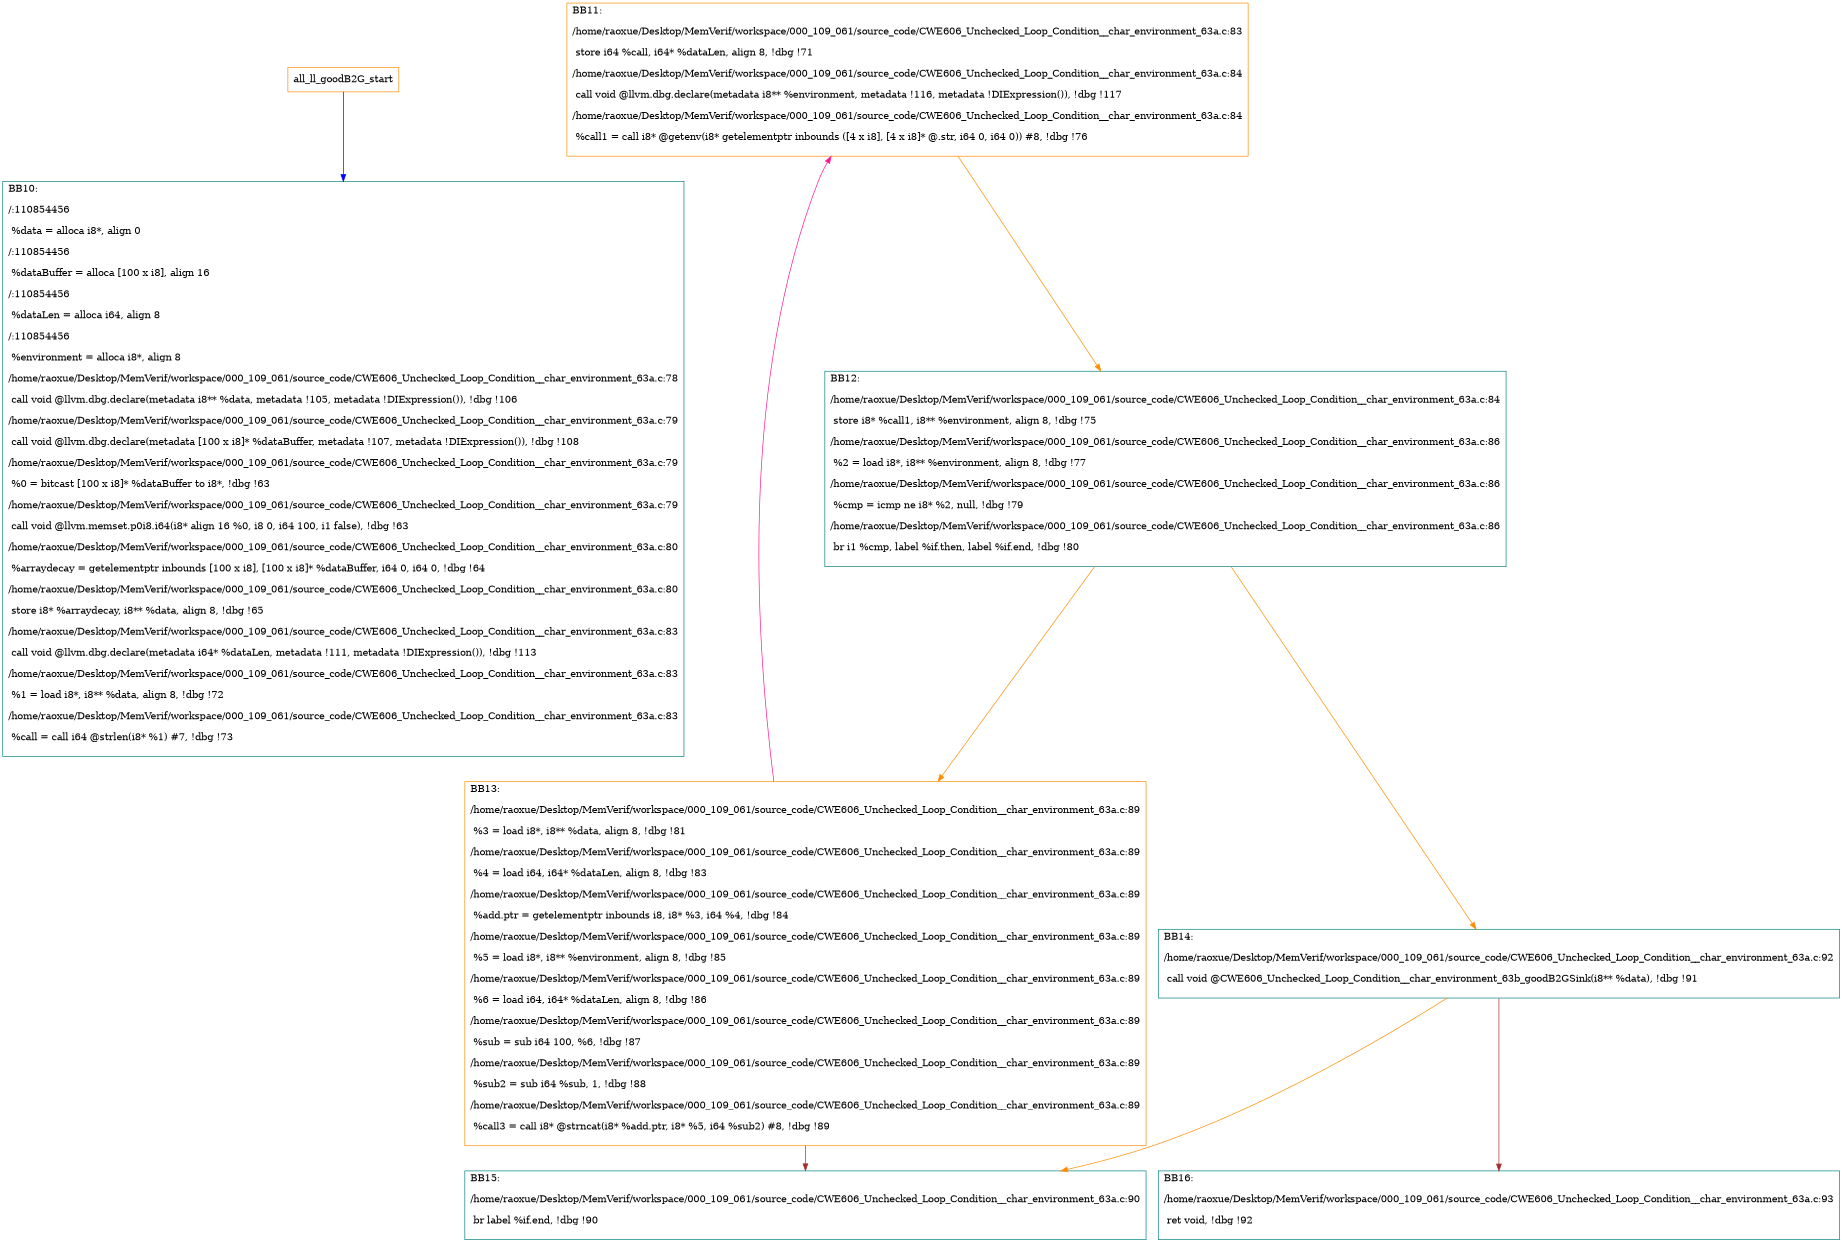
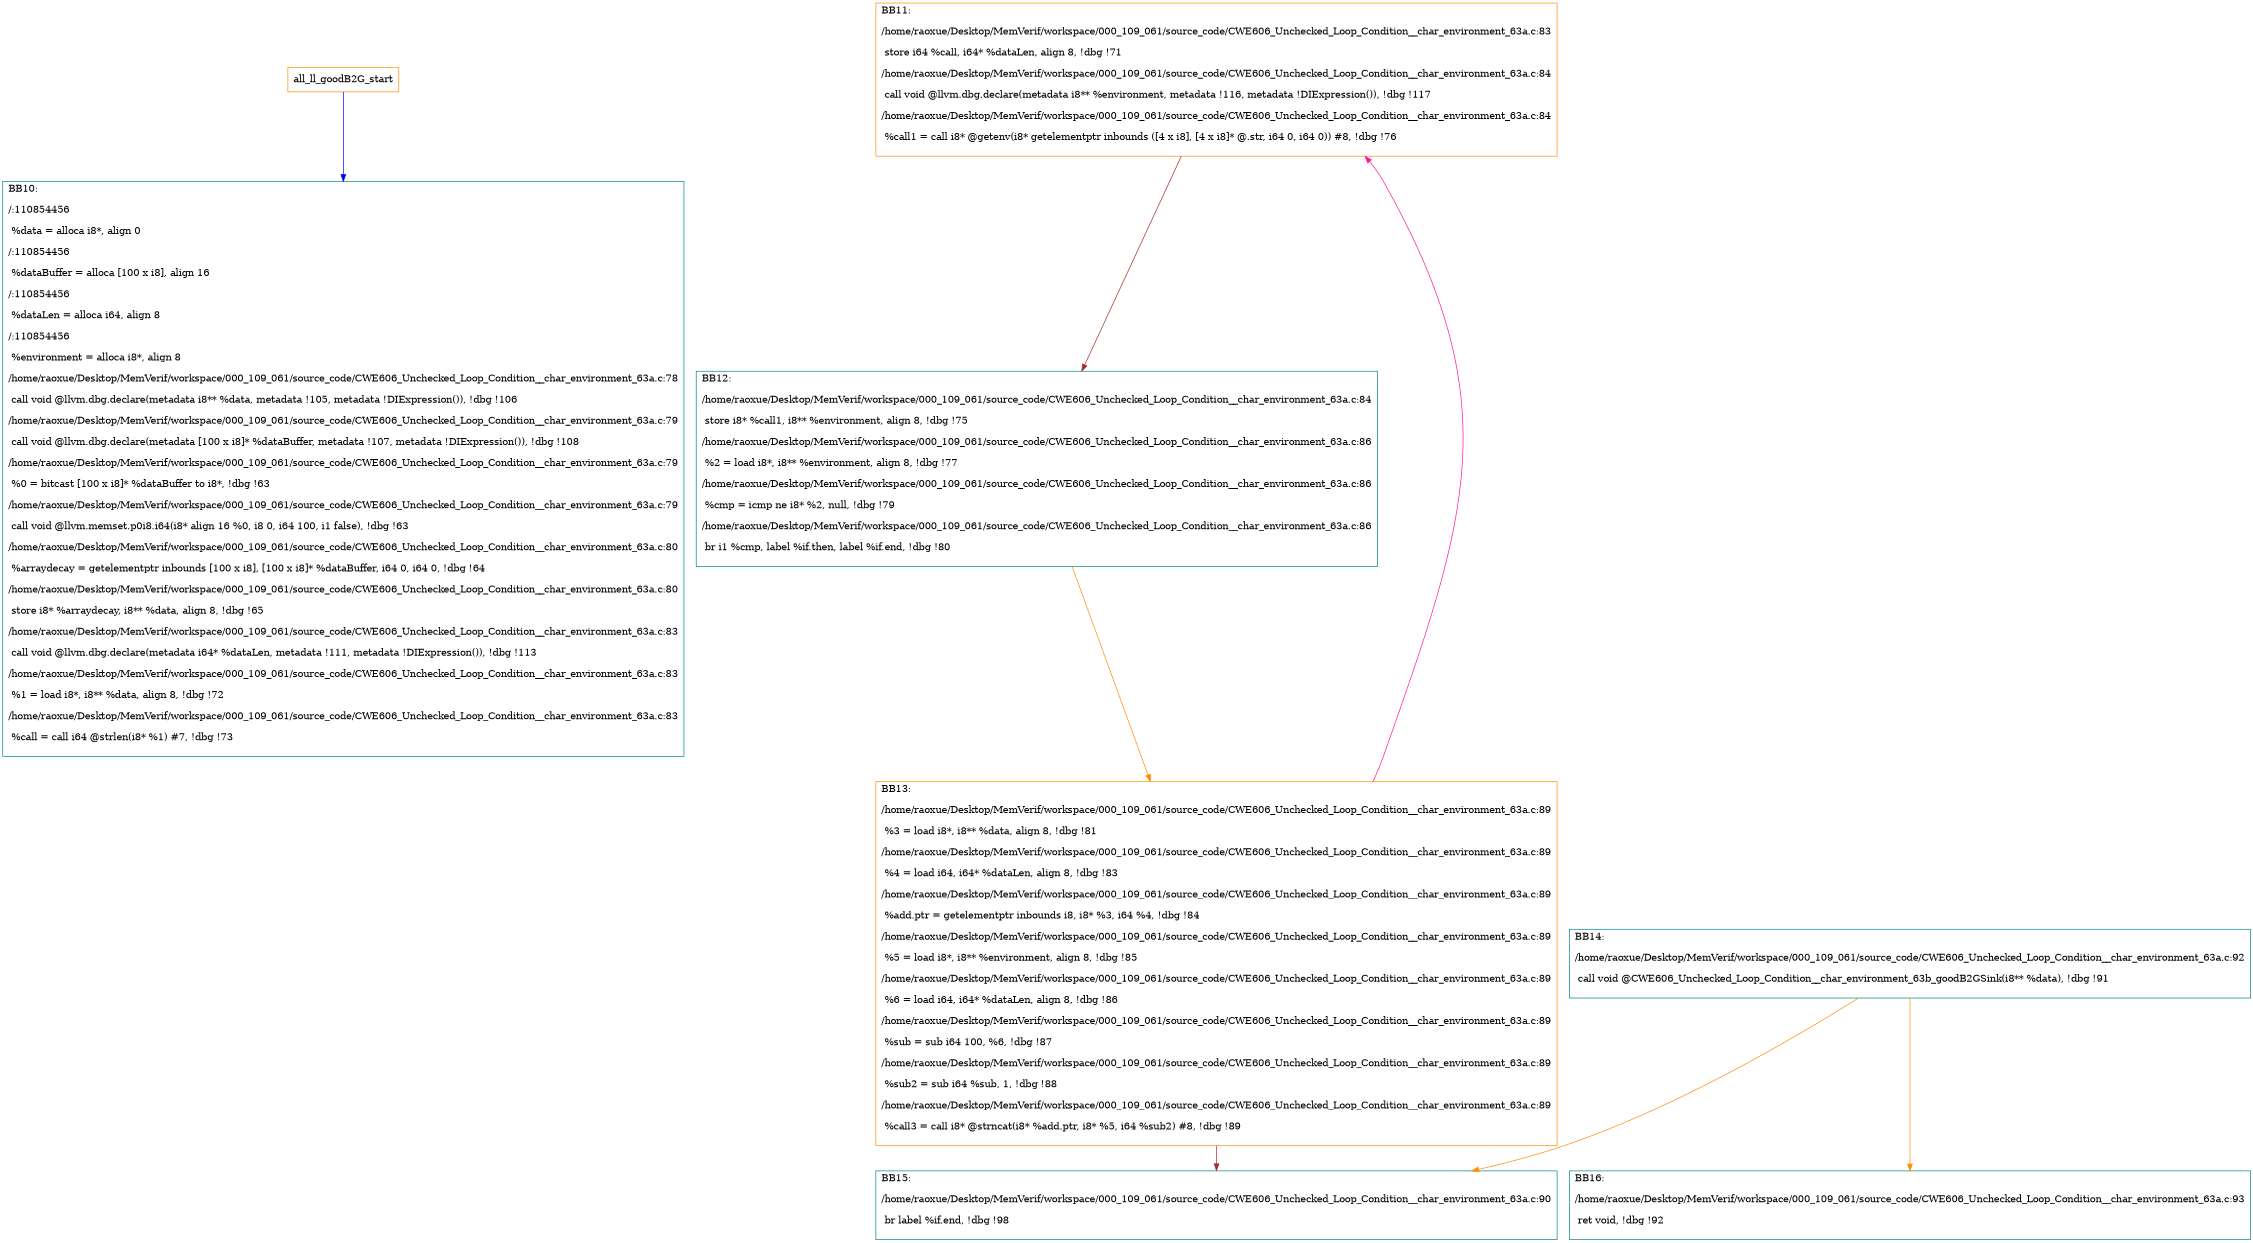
  digraph {
    node [color=teal shape=record]
    edge [color=brown]
    n1 [color=darkorange label="{all_ll_goodB2G_start}"]
    n2 [label="{BB10:\l\l/:110854456\l\n  %data = alloca i8*, align 0\l\n/:110854456\l\n  %dataBuffer = alloca [100 x i8], align 16\l\n/:110854456\l\n  %dataLen = alloca i64, align 8\l\n/:110854456\l\n  %environment = alloca i8*, align 8\l\n/home/raoxue/Desktop/MemVerif/workspace/000_109_061/source_code/CWE606_Unchecked_Loop_Condition__char_environment_63a.c:78\l\n  call void @llvm.dbg.declare(metadata i8** %data, metadata !105, metadata !DIExpression()), !dbg !106\l\n/home/raoxue/Desktop/MemVerif/workspace/000_109_061/source_code/CWE606_Unchecked_Loop_Condition__char_environment_63a.c:79\l\n  call void @llvm.dbg.declare(metadata [100 x i8]* %dataBuffer, metadata !107, metadata !DIExpression()), !dbg !108\l\n/home/raoxue/Desktop/MemVerif/workspace/000_109_061/source_code/CWE606_Unchecked_Loop_Condition__char_environment_63a.c:79\l\n  %0 = bitcast [100 x i8]* %dataBuffer to i8*, !dbg !63\l\n/home/raoxue/Desktop/MemVerif/workspace/000_109_061/source_code/CWE606_Unchecked_Loop_Condition__char_environment_63a.c:79\l\n  call void @llvm.memset.p0i8.i64(i8* align 16 %0, i8 0, i64 100, i1 false), !dbg !63\l\n/home/raoxue/Desktop/MemVerif/workspace/000_109_061/source_code/CWE606_Unchecked_Loop_Condition__char_environment_63a.c:80\l\n  %arraydecay = getelementptr inbounds [100 x i8], [100 x i8]* %dataBuffer, i64 0, i64 0, !dbg !64\l\n/home/raoxue/Desktop/MemVerif/workspace/000_109_061/source_code/CWE606_Unchecked_Loop_Condition__char_environment_63a.c:80\l\n  store i8* %arraydecay, i8** %data, align 8, !dbg !65\l\n/home/raoxue/Desktop/MemVerif/workspace/000_109_061/source_code/CWE606_Unchecked_Loop_Condition__char_environment_63a.c:83\l\n  call void @llvm.dbg.declare(metadata i64* %dataLen, metadata !111, metadata !DIExpression()), !dbg !113\l\n/home/raoxue/Desktop/MemVerif/workspace/000_109_061/source_code/CWE606_Unchecked_Loop_Condition__char_environment_63a.c:83\l\n  %1 = load i8*, i8** %data, align 8, !dbg !72\l\n/home/raoxue/Desktop/MemVerif/workspace/000_109_061/source_code/CWE606_Unchecked_Loop_Condition__char_environment_63a.c:83\l\n  %call = call i64 @strlen(i8* %1) #7, !dbg !73\l\n}"]
    n3 [color=darkorange label="{BB11:\l\l/home/raoxue/Desktop/MemVerif/workspace/000_109_061/source_code/CWE606_Unchecked_Loop_Condition__char_environment_63a.c:83\l\n  store i64 %call, i64* %dataLen, align 8, !dbg !71\l\n/home/raoxue/Desktop/MemVerif/workspace/000_109_061/source_code/CWE606_Unchecked_Loop_Condition__char_environment_63a.c:84\l\n  call void @llvm.dbg.declare(metadata i8** %environment, metadata !116, metadata !DIExpression()), !dbg !117\l\n/home/raoxue/Desktop/MemVerif/workspace/000_109_061/source_code/CWE606_Unchecked_Loop_Condition__char_environment_63a.c:84\l\n  %call1 = call i8* @getenv(i8* getelementptr inbounds ([4 x i8], [4 x i8]* @.str, i64 0, i64 0)) #8, !dbg !76\l\n}"]
    n4 [label="{BB12:\l\l/home/raoxue/Desktop/MemVerif/workspace/000_109_061/source_code/CWE606_Unchecked_Loop_Condition__char_environment_63a.c:84\l\n  store i8* %call1, i8** %environment, align 8, !dbg !75\l\n/home/raoxue/Desktop/MemVerif/workspace/000_109_061/source_code/CWE606_Unchecked_Loop_Condition__char_environment_63a.c:86\l\n  %2 = load i8*, i8** %environment, align 8, !dbg !77\l\n/home/raoxue/Desktop/MemVerif/workspace/000_109_061/source_code/CWE606_Unchecked_Loop_Condition__char_environment_63a.c:86\l\n  %cmp = icmp ne i8* %2, null, !dbg !79\l\n/home/raoxue/Desktop/MemVerif/workspace/000_109_061/source_code/CWE606_Unchecked_Loop_Condition__char_environment_63a.c:86\l\n  br i1 %cmp, label %if.then, label %if.end, !dbg !80\l\n}"]
    n5 [color=darkorange label="{BB13:\l\l/home/raoxue/Desktop/MemVerif/workspace/000_109_061/source_code/CWE606_Unchecked_Loop_Condition__char_environment_63a.c:89\l\n  %3 = load i8*, i8** %data, align 8, !dbg !81\l\n/home/raoxue/Desktop/MemVerif/workspace/000_109_061/source_code/CWE606_Unchecked_Loop_Condition__char_environment_63a.c:89\l\n  %4 = load i64, i64* %dataLen, align 8, !dbg !83\l\n/home/raoxue/Desktop/MemVerif/workspace/000_109_061/source_code/CWE606_Unchecked_Loop_Condition__char_environment_63a.c:89\l\n  %add.ptr = getelementptr inbounds i8, i8* %3, i64 %4, !dbg !84\l\n/home/raoxue/Desktop/MemVerif/workspace/000_109_061/source_code/CWE606_Unchecked_Loop_Condition__char_environment_63a.c:89\l\n  %5 = load i8*, i8** %environment, align 8, !dbg !85\l\n/home/raoxue/Desktop/MemVerif/workspace/000_109_061/source_code/CWE606_Unchecked_Loop_Condition__char_environment_63a.c:89\l\n  %6 = load i64, i64* %dataLen, align 8, !dbg !86\l\n/home/raoxue/Desktop/MemVerif/workspace/000_109_061/source_code/CWE606_Unchecked_Loop_Condition__char_environment_63a.c:89\l\n  %sub = sub i64 100, %6, !dbg !87\l\n/home/raoxue/Desktop/MemVerif/workspace/000_109_061/source_code/CWE606_Unchecked_Loop_Condition__char_environment_63a.c:89\l\n  %sub2 = sub i64 %sub, 1, !dbg !88\l\n/home/raoxue/Desktop/MemVerif/workspace/000_109_061/source_code/CWE606_Unchecked_Loop_Condition__char_environment_63a.c:89\l\n  %call3 = call i8* @strncat(i8* %add.ptr, i8* %5, i64 %sub2) #8, !dbg !89\l\n}"]
    n6 [label="{BB14:\l\l/home/raoxue/Desktop/MemVerif/workspace/000_109_061/source_code/CWE606_Unchecked_Loop_Condition__char_environment_63a.c:92\l\n  call void @CWE606_Unchecked_Loop_Condition__char_environment_63b_goodB2GSink(i8** %data), !dbg !91\l\n}"]
-   n7 [label="{BB15:\l\l/home/raoxue/Desktop/MemVerif/workspace/000_109_061/source_code/CWE606_Unchecked_Loop_Condition__char_environment_63a.c:90\l\n  br label %if.end, !dbg !90\l\n}"]
+   n7 [label="{BB15:\l\l/home/raoxue/Desktop/MemVerif/workspace/000_109_061/source_code/CWE606_Unchecked_Loop_Condition__char_environment_63a.c:90\l\n  br label %if.end, !dbg !98\l\n}"]
    n8 [label="{BB16:\l\l/home/raoxue/Desktop/MemVerif/workspace/000_109_061/source_code/CWE606_Unchecked_Loop_Condition__char_environment_63a.c:93\l\n  ret void, !dbg !92\l\n}"]
    n1 -> n2 [color=blue]
-   n3 -> n4 [color=darkorange]
+   n3 -> n4
    n4 -> n5 [color=darkorange]
-   n4 -> n6 [color=darkorange]
    n5 -> n3 [color=deeppink]
    n5 -> n7
    n6 -> n7 [color=darkorange]
-   n6 -> n8
+   n6 -> n8 [color=darkorange]
  }
